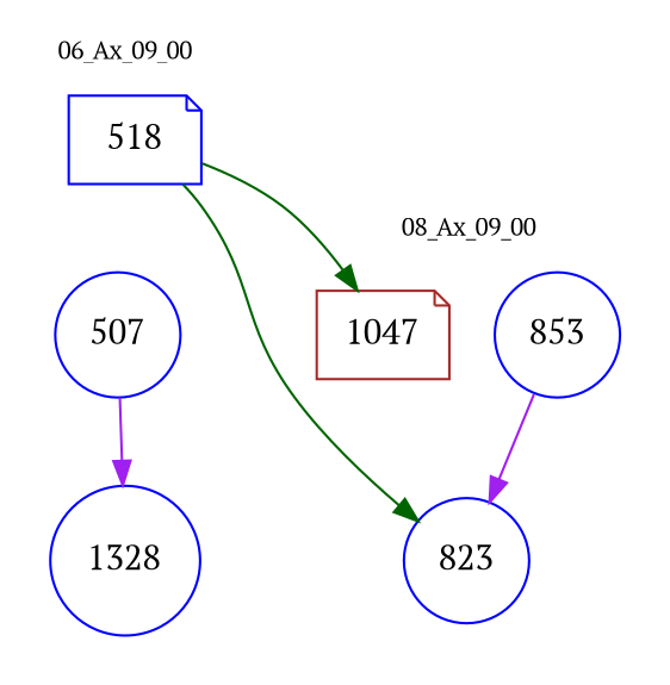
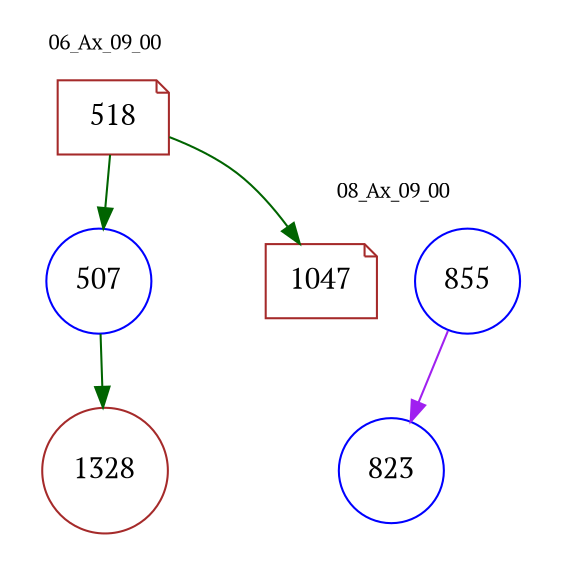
  digraph {
    fontname="PT Serif"
    node [color=brown fontname="PT Serif" shape=circle]
    edge [color=darkgreen fontname="PT Serif"]
-   n1 [color=blue label=518 shape=note]
+   n1 [label=518 shape=note]
    n2 [color=blue label=507]
-   n3 [color=blue label=1328]
-   n4 [color=blue label=853]
+   n3 [label=1328]
+   n4 [color=blue label=855]
    n5 [color=blue label=823]
    n6 [label=1047 shape=note]
    subgraph cluster_1 {
      color=white
      fontsize=10
      label="06_Ax_09_00"
      n1
      n2
      n3
    }
    subgraph cluster_2 {
      color=white
      fontsize=10
      label="08_Ax_09_00"
      n4
      n5
      n6
    }
-   n1 -> n5
+   n1 -> n2
    n1 -> n6
-   n2 -> n3 [color=purple]
+   n2 -> n3
    n4 -> n5 [color=purple]
  }
